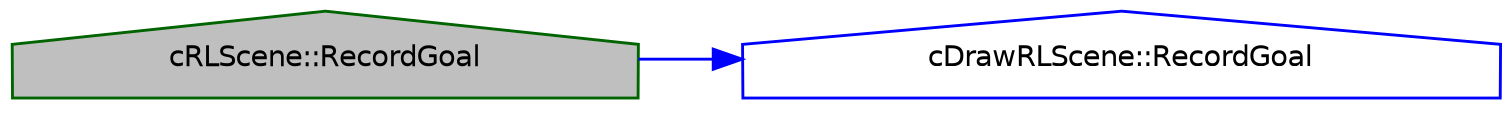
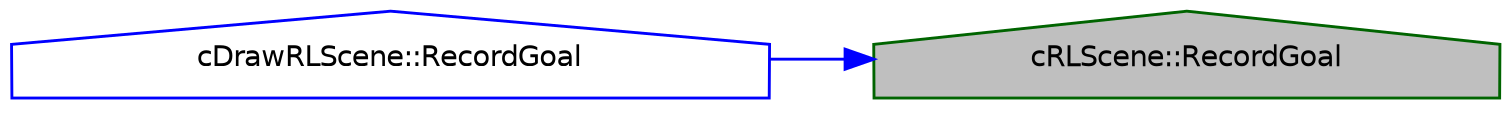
  digraph {
    rankdir=RL
    node [fontname=Helvetica fontsize=10 shape=house style=filled]
    n1 [color=darkgreen fillcolor=grey75 fontcolor=black height=0.2 label="cRLScene::RecordGoal" width=0.4]
    n2 [color=blue fillcolor=white height=0.2 label="cDrawRLScene::RecordGoal" width=0.4]
-   n2 -> n1 [color=blue dir=back fontname=Helvetica fontsize=10 labelfontname=Helvetica labelfontsize=10 style=solid]
+   n1 -> n2 [color=blue dir=back fontname=Helvetica fontsize=10 labelfontname=Helvetica labelfontsize=10 style=solid]
  }
